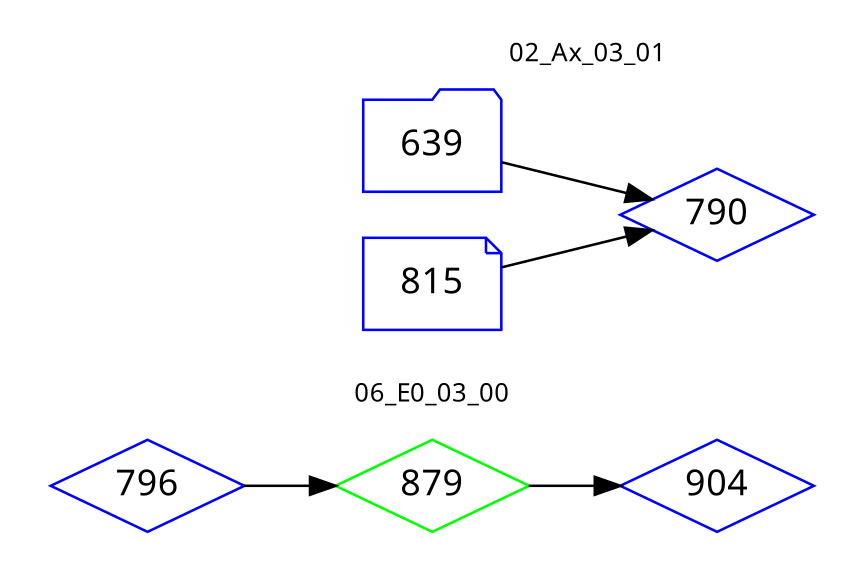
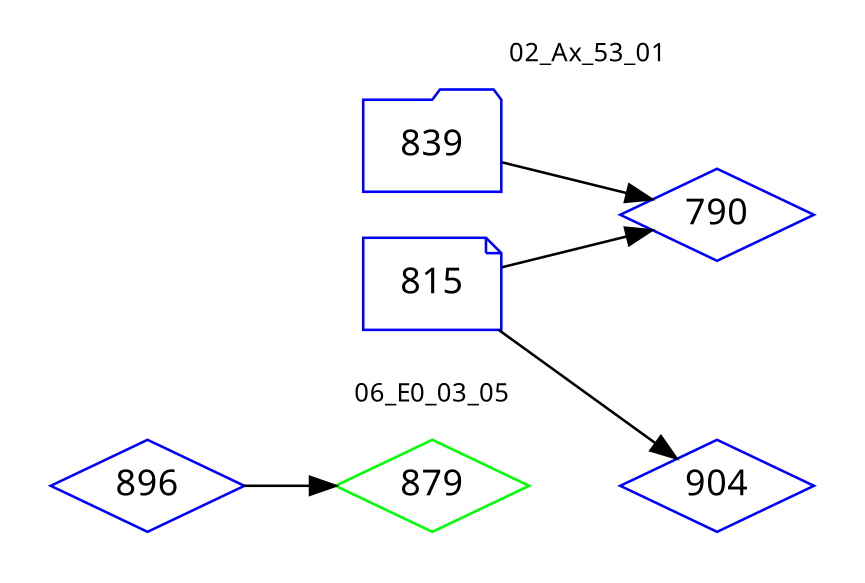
  digraph {
    fontname="Noto Sans"
    rankdir=LR
    node [color=blue fontname="Noto Sans" shape=diamond]
    edge [color=black fontname="Noto Sans"]
    n1 [label=815 shape=note]
    n2 [label=790]
-   n3 [label=639 shape=folder]
-   n4 [label=796]
+   n3 [label=839 shape=folder]
+   n4 [label=896]
    n5 [color=green label=879]
    n6 [label=904]
    subgraph cluster_1 {
      color=white
      fontsize=10
-     label="02_Ax_03_01"
+     label="02_Ax_53_01"
      n1
      n2
      n3
    }
    subgraph cluster_2 {
      color=white
      fontsize=10
-     label="06_E0_03_00"
+     label="06_E0_03_05"
      n4
      n5
      n6
    }
    n1 -> n2
    n3 -> n2
    n4 -> n5
-   n5 -> n6
+   n1 -> n6
  }
